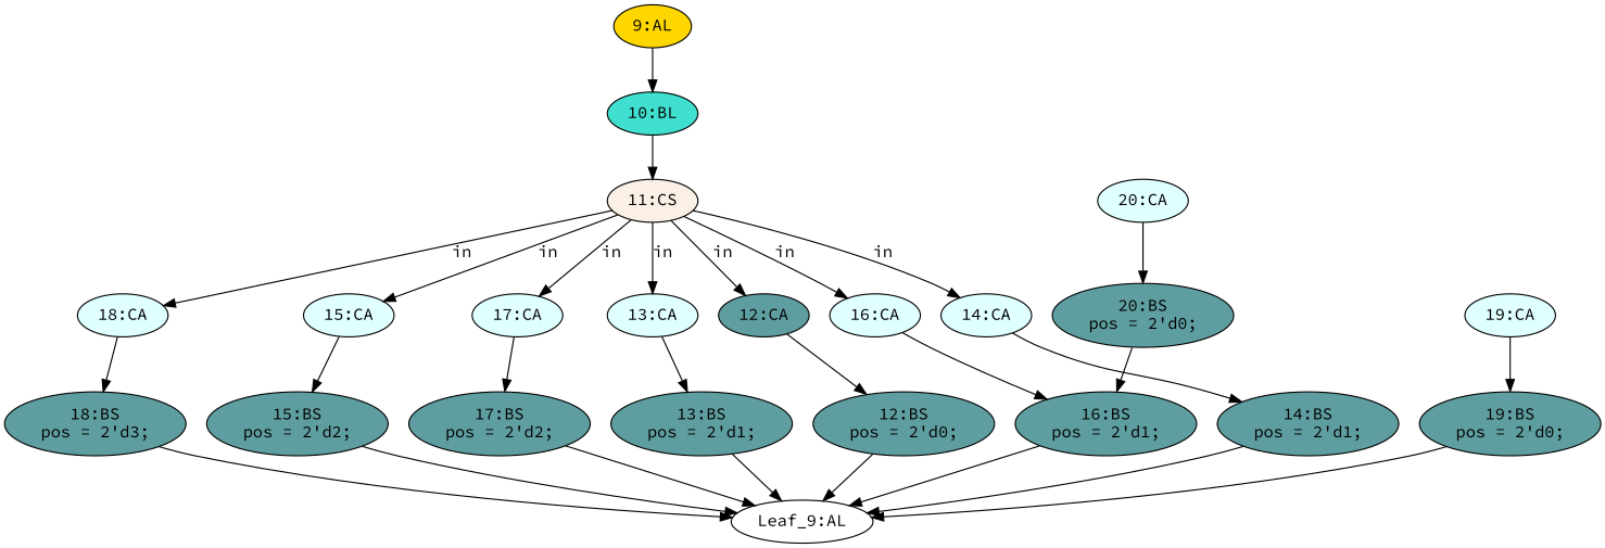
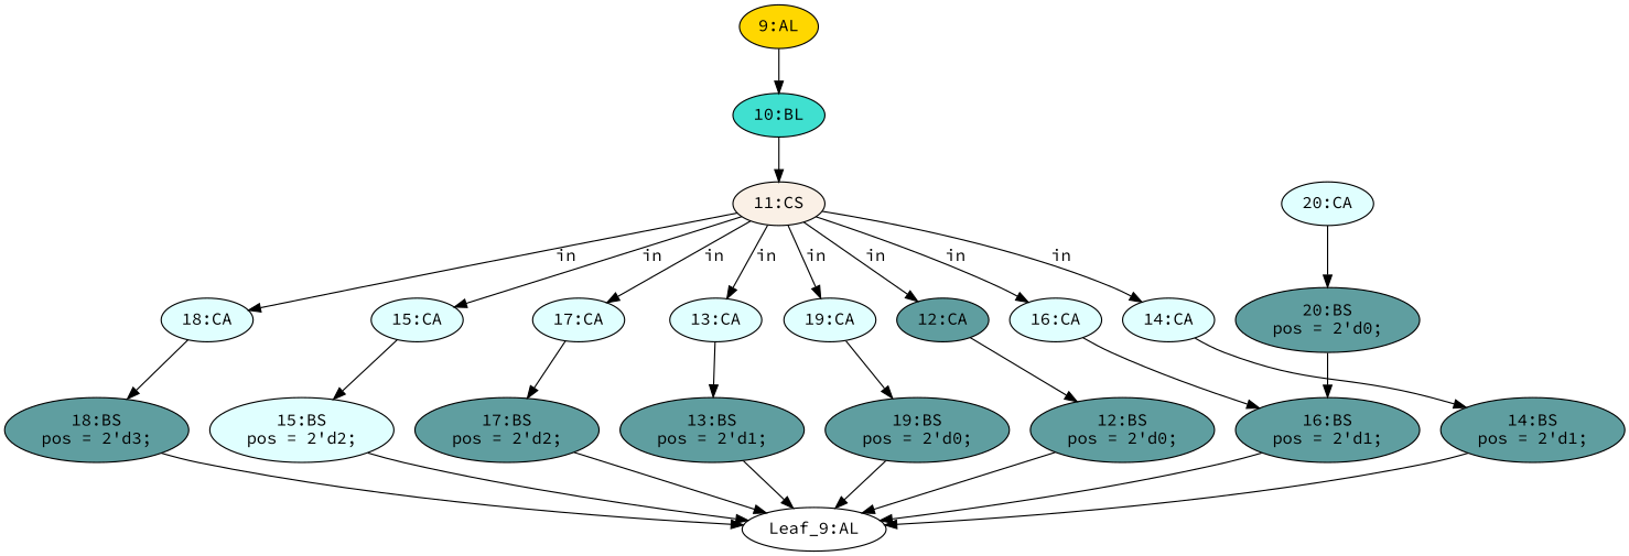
  strict digraph {
    fontname="Source Code Pro"
    node [fillcolor=cadetblue fontname="Source Code Pro" statements="[]" style=filled typ=Case]
    edge [cond="[]" fontname="Source Code Pro" lineno=None]
    n1 [ast="<pyverilog.vparser.ast.Case object at 0x7f14c1b00050>" fillcolor=lightcyan label="17:CA"]
    n2 [ast="<pyverilog.vparser.ast.BlockingSubstitution object at 0x7f14c1b00190>" label="17:BS\npos = 2'd2;" statements="[<pyverilog.vparser.ast.BlockingSubstitution object at 0x7f14c1b00190>]" typ=BlockingSubstitution]
    n3 [def_var="['pos']" label="Leaf_9:AL" fillcolor="" statements="" style="" typ=""]
    n4 [ast="<pyverilog.vparser.ast.BlockingSubstitution object at 0x7f14c1b00310>" label="12:BS\npos = 2'd0;" statements="[<pyverilog.vparser.ast.BlockingSubstitution object at 0x7f14c1b00310>]" typ=BlockingSubstitution]
    n5 [ast="<pyverilog.vparser.ast.Case object at 0x7f14c1b00490>" fillcolor=lightcyan label="14:CA"]
    n6 [ast="<pyverilog.vparser.ast.BlockingSubstitution object at 0x7f14c1b00510>" label="14:BS\npos = 2'd1;" statements="[<pyverilog.vparser.ast.BlockingSubstitution object at 0x7f14c1b00510>]" typ=BlockingSubstitution]
    n7 [ast="<pyverilog.vparser.ast.BlockingSubstitution object at 0x7f14c1b00650>" label="18:BS\npos = 2'd3;" statements="[<pyverilog.vparser.ast.BlockingSubstitution object at 0x7f14c1b00650>]" typ=BlockingSubstitution]
    n8 [ast="<pyverilog.vparser.ast.Case object at 0x7f14c1b00790>" fillcolor=lightcyan label="15:CA"]
-   n9 [ast="<pyverilog.vparser.ast.BlockingSubstitution object at 0x7f14c1b00810>" label="15:BS\npos = 2'd2;" statements="[<pyverilog.vparser.ast.BlockingSubstitution object at 0x7f14c1b00810>]" typ=BlockingSubstitution]
+   n9 [ast="<pyverilog.vparser.ast.BlockingSubstitution object at 0x7f14c1b00810>" fillcolor=lightcyan label="15:BS\npos = 2'd2;" statements="[<pyverilog.vparser.ast.BlockingSubstitution object at 0x7f14c1b00810>]" typ=BlockingSubstitution]
    n10 [ast="<pyverilog.vparser.ast.BlockingSubstitution object at 0x7f14c1b00990>" label="20:BS\npos = 2'd0;" statements="[<pyverilog.vparser.ast.BlockingSubstitution object at 0x7f14c1b00990>]" typ=BlockingSubstitution]
    n11 [ast="<pyverilog.vparser.ast.BlockingSubstitution object at 0x7f14c1b06050>" label="16:BS\npos = 2'd1;" statements="[<pyverilog.vparser.ast.BlockingSubstitution object at 0x7f14c1b06050>]" typ=BlockingSubstitution]
    n12 [ast="<pyverilog.vparser.ast.Always object at 0x7f14c1b00ad0>" clk_sens=False fillcolor=gold label="9:AL" sens="[]" typ=Always use_var="['in']"]
    n13 [ast="<pyverilog.vparser.ast.Block object at 0x7f14c1b00bd0>" fillcolor=turquoise label="10:BL" typ=Block]
    n14 [ast="<pyverilog.vparser.ast.CaseStatement object at 0x7f14c1b00c10>" fillcolor=linen label="11:CS" typ=CaseStatement]
    n15 [ast="<pyverilog.vparser.ast.Case object at 0x7f14c1b00d90>" fillcolor=lightcyan label="13:CA"]
    n16 [ast="<pyverilog.vparser.ast.Case object at 0x7f14c1b00f90>" fillcolor=lightcyan label="16:CA"]
    n17 [ast="<pyverilog.vparser.ast.Case object at 0x7f14c1b061d0>" fillcolor=lightcyan label="18:CA"]
    n18 [ast="<pyverilog.vparser.ast.Case object at 0x7f14c1b00cd0>" label="12:CA"]
    n19 [ast="<pyverilog.vparser.ast.Case object at 0x7f14c1b06290>" fillcolor=lightcyan label="19:CA"]
    n20 [ast="<pyverilog.vparser.ast.BlockingSubstitution object at 0x7f14c1b00e10>" label="13:BS\npos = 2'd1;" statements="[<pyverilog.vparser.ast.BlockingSubstitution object at 0x7f14c1b00e10>]" typ=BlockingSubstitution]
    n21 [ast="<pyverilog.vparser.ast.BlockingSubstitution object at 0x7f14c1b157d0>" label="19:BS\npos = 2'd0;" statements="[<pyverilog.vparser.ast.BlockingSubstitution object at 0x7f14c1b157d0>]" typ=BlockingSubstitution]
    n22 [ast="<pyverilog.vparser.ast.Case object at 0x7f14c1b06410>" fillcolor=lightcyan label="20:CA"]
    n1 -> n2
    n2 -> n3
    n4 -> n3
    n5 -> n6
    n6 -> n3
    n7 -> n3
    n8 -> n9
    n9 -> n3
    n10 -> n11
    n11 -> n3
    n12 -> n13
    n13 -> n14
    n14 -> n1 [cond="['in']" label=in lineno=11]
    n14 -> n5 [cond="['in']" label=in lineno=11]
    n14 -> n8 [cond="['in']" label=in lineno=11]
    n14 -> n15 [cond="['in']" label=in lineno=11]
    n14 -> n16 [cond="['in']" label=in lineno=11]
    n14 -> n17 [cond="['in']" label=in lineno=11]
    n14 -> n18 [cond="['in']" label=in lineno=11]
+   n14 -> n19 [cond="['in']" label=in lineno=11]
    n15 -> n20
    n16 -> n11
    n17 -> n7
    n18 -> n4
    n19 -> n21
    n20 -> n3
    n21 -> n3
    n22 -> n10
  }
